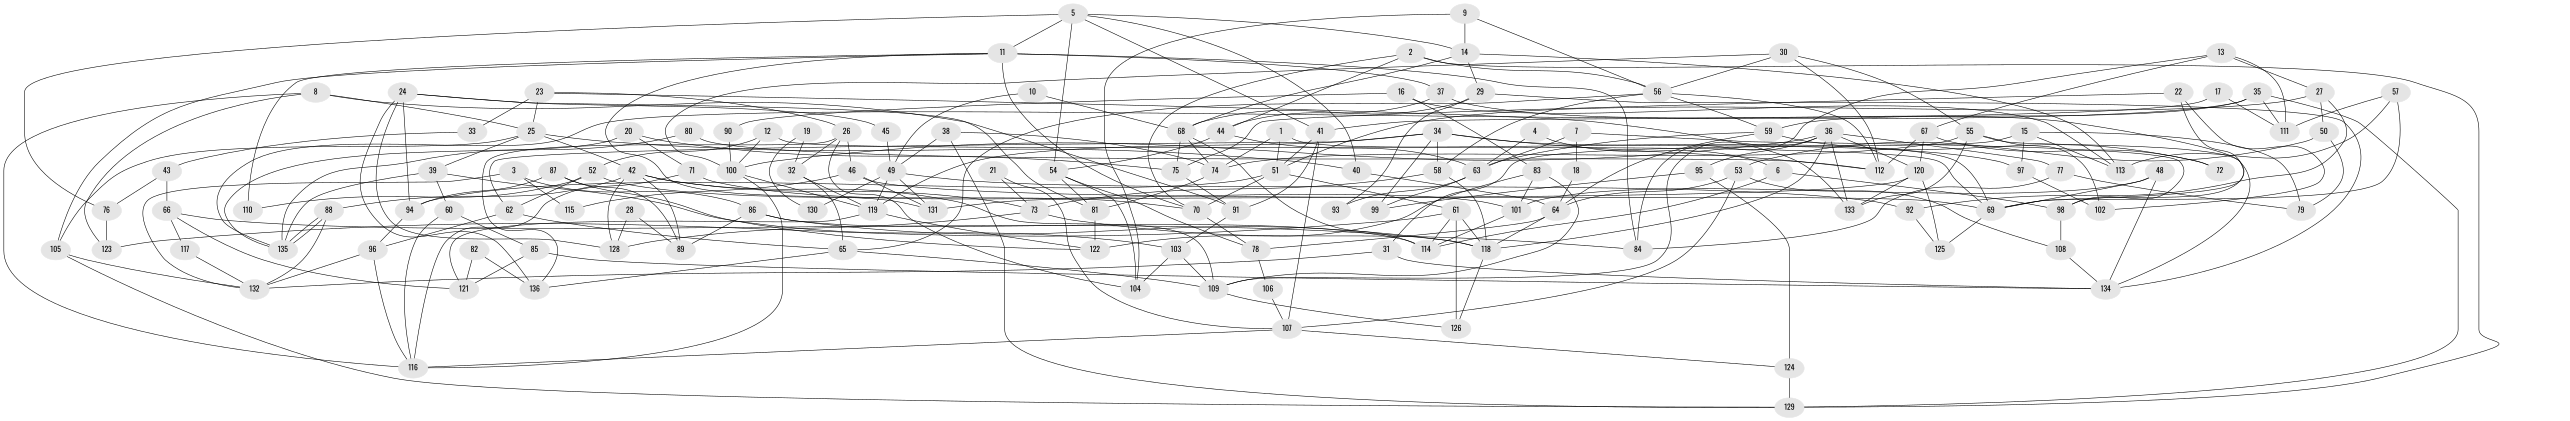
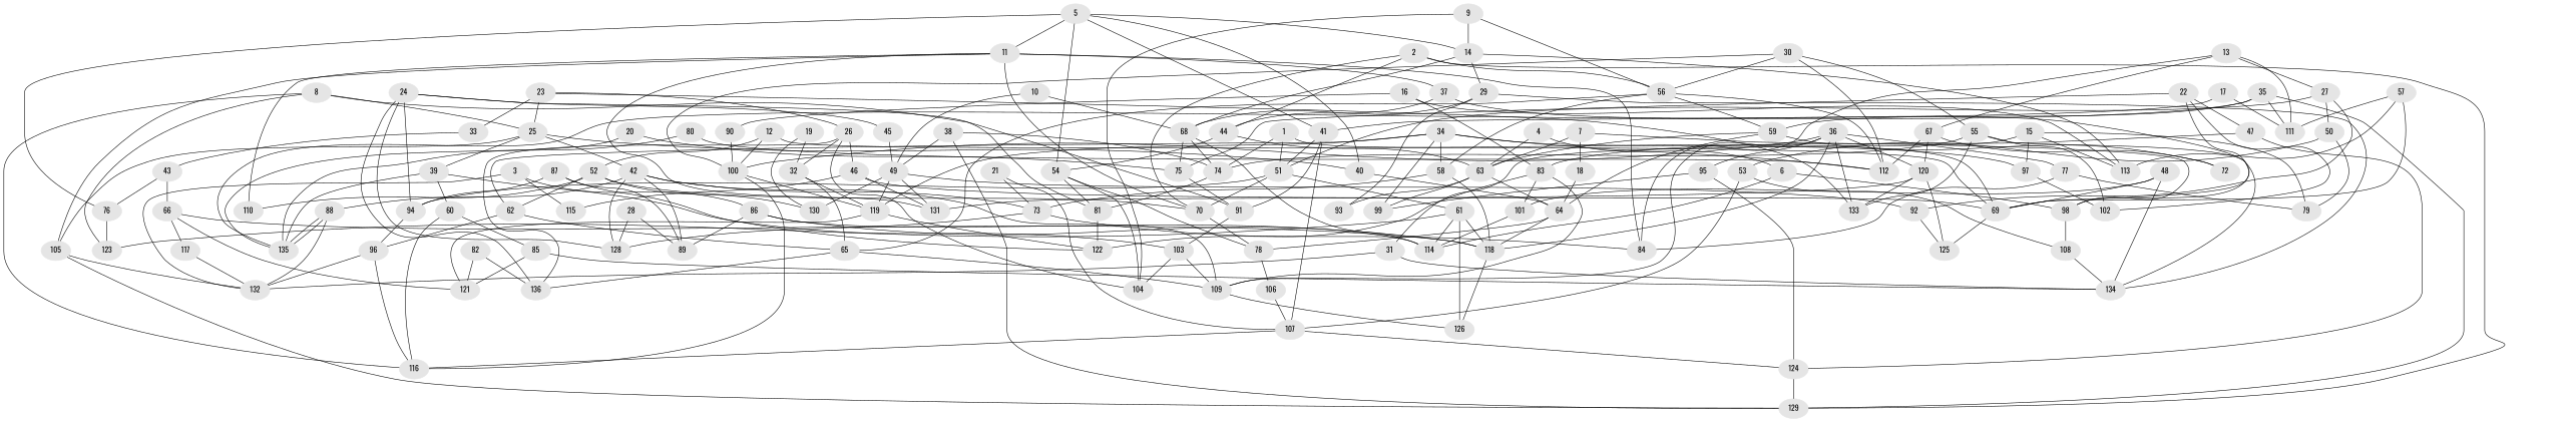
  graph {
    fontname=Oswald
    node [color=gray90 fontname=Oswald style=filled]
    edge [fontname=Oswald]
    1
    51
    69
    74
    70
    94
    61
    125
    81
    2
    44
    56
    129
    63
    54
    112
    65
    58
    59
    78
    3
    86
    115
    132
    114
    89
    118
    4
    6
    98
    93
    99
    5
    11
    14
    40
    41
    76
    37
    84
    105
    110
    131
    68
    29
    113
    64
    91
    107
    104
    123
    108
    7
    18
    8
    25
    116
    39
    42
    103
    9
    10
    49
    130
    92
    119
    75
    12
    52
    100
    62
    13
    27
    67
    111
    50
    120
    72
    134
    15
    31
    79
    97
    102
    16
    83
    90
    109
    101
    122
    17
    19
    32
    20
-   71
    135
    21
    73
    128
    124
    22
+   47
    23
    26
    33
    133
    136
    46
    43
    24
    45
    96
    60
    88
    53
    28
    30
    55
    121
    66
    34
    35
    36
    77
    95
    126
    38
    85
    117
    48
    106
    57
    80
    82
    87
    1 -- 51
    1 -- 69
    1 -- 74
    51 -- 70
    51 -- 94
    51 -- 61
    69 -- 125
    74 -- 81
    70 -- 78
    94 -- 96
    61 -- 114
    61 -- 118
    61 -- 123
    61 -- 126
    81 -- 122
    2 -- 70
    2 -- 44
    2 -- 56
    2 -- 129
    44 -- 63
    44 -- 54
    56 -- 112
    56 -- 65
    56 -- 58
    56 -- 59
    63 -- 93
    63 -- 99
    54 -- 81
    54 -- 78
    54 -- 104
    65 -- 109
    65 -- 136
    58 -- 118
    58 -- 73
    59 -- 63
    59 -- 64
    59 -- 72
    78 -- 106
    3 -- 86
    3 -- 115
    3 -- 132
    86 -- 114
    86 -- 89
    86 -- 118
    118 -- 126
    4 -- 63
    4 -- 6
    6 -- 114
    6 -- 98
    98 -- 108
    5 -- 54
    5 -- 11
    5 -- 14
    5 -- 40
    5 -- 41
    5 -- 76
    11 -- 70
    11 -- 37
    11 -- 84
    11 -- 105
    11 -- 110
    11 -- 131
    14 -- 68
    14 -- 29
    14 -- 113
    40 -- 64
    41 -- 51
    41 -- 91
    41 -- 107
    76 -- 123
    37 -- 44
    37 -- 98
    105 -- 129
    105 -- 132
    68 -- 74
    68 -- 114
    68 -- 75
    29 -- 93
    29 -- 68
    29 -- 134
    64 -- 78
    64 -- 118
    91 -- 103
    107 -- 116
    107 -- 124
    108 -- 134
    7 -- 63
    7 -- 98
    7 -- 18
    18 -- 64
    8 -- 91
    8 -- 123
    8 -- 25
    8 -- 116
    25 -- 40
    25 -- 105
    25 -- 39
    25 -- 42
    39 -- 103
    39 -- 135
    39 -- 60
    42 -- 89
    42 -- 109
    42 -- 73
    42 -- 128
    42 -- 88
    103 -- 104
    103 -- 109
    9 -- 56
    9 -- 14
    9 -- 104
    10 -- 68
    10 -- 49
    49 -- 131
    49 -- 130
    49 -- 92
    49 -- 119
    92 -- 125
    119 -- 122
    119 -- 121
    75 -- 91
    12 -- 69
    12 -- 52
    12 -- 100
    52 -- 70
    52 -- 110
+   52 -- 130
    52 -- 62
    100 -- 116
    100 -- 119
    62 -- 65
    62 -- 96
    13 -- 84
    13 -- 27
    13 -- 67
    13 -- 111
    27 -- 51
    27 -- 92
    27 -- 50
    67 -- 112
    67 -- 120
    67 -- 72
    50 -- 79
    50 -- 53
    120 -- 125
    120 -- 131
    120 -- 133
    15 -- 113
    15 -- 31
    15 -- 79
    15 -- 97
    31 -- 132
    31 -- 134
    97 -- 102
    16 -- 113
    16 -- 83
    16 -- 90
    83 -- 109
    83 -- 101
    83 -- 122
    90 -- 100
    109 -- 126
    101 -- 114
    17 -- 41
    17 -- 111
    19 -- 130
    19 -- 32
    32 -- 65
    32 -- 119
    20 -- 75
-   20 -- 71
    20 -- 135
-   71 -- 116
-   71 -- 101
    21 -- 107
    21 -- 73
    73 -- 84
    73 -- 128
    124 -- 129
    22 -- 69
    22 -- 75
    22 -- 102
+   22 -- 47
+   47 -- 83
+   47 -- 124
    23 -- 25
    23 -- 26
    23 -- 33
    23 -- 133
    26 -- 104
    26 -- 32
    26 -- 136
    26 -- 46
    33 -- 43
    46 -- 69
    46 -- 115
    46 -- 131
    43 -- 76
    43 -- 66
    24 -- 94
    24 -- 81
    24 -- 128
    24 -- 136
    24 -- 45
    45 -- 49
    96 -- 132
    96 -- 116
    60 -- 116
    60 -- 85
    88 -- 132
    88 -- 135
    88 -- 135
-   53 -- 64
+   63 -- 64
    53 -- 107
    53 -- 108
    28 -- 89
    28 -- 128
    30 -- 56
    30 -- 112
    30 -- 100
    30 -- 55
    55 -- 74
    55 -- 134
    55 -- 102
    55 -- 133
    66 -- 118
    66 -- 121
    66 -- 117
    34 -- 112
    34 -- 58
    34 -- 99
    34 -- 119
    34 -- 62
    34 -- 97
    35 -- 129
    35 -- 59
    35 -- 111
    35 -- 135
    36 -- 118
    36 -- 100
    36 -- 120
    36 -- 109
    36 -- 133
    36 -- 77
    36 -- 95
    77 -- 84
    77 -- 79
    95 -- 99
    95 -- 124
    38 -- 74
    38 -- 129
    38 -- 49
    85 -- 134
    85 -- 121
    117 -- 132
    48 -- 69
    48 -- 134
    48 -- 101
    106 -- 107
    57 -- 69
    57 -- 113
    57 -- 111
    80 -- 112
    80 -- 135
    82 -- 136
    82 -- 121
    87 -- 94
    87 -- 89
    87 -- 122
  }
